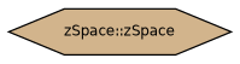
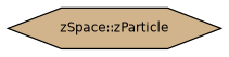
  digraph {
    rankdir=TB
-   n1 [color=black fillcolor=tan fontname=Helvetica fontsize=10 height=0.2 label="zSpace::zSpace" shape=hexagon style=filled width=0.4]
+   n1 [color=black fillcolor=tan fontname=Helvetica fontsize=10 height=0.2 label="zSpace::zParticle" shape=hexagon style=filled width=0.4]
  }
